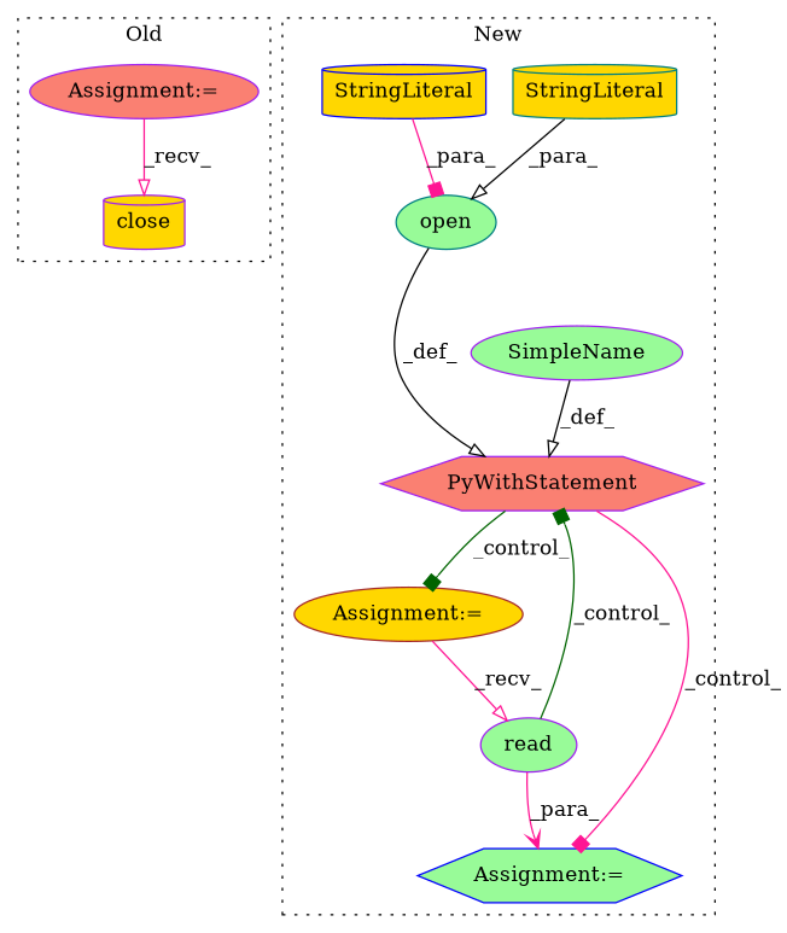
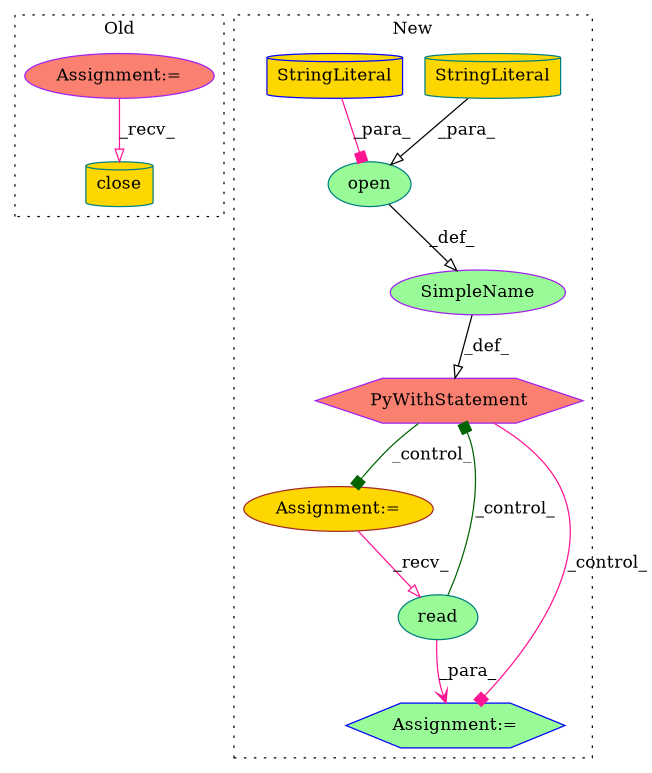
  digraph {
    node [a=32 color=purple fillcolor=gold l=1 shape=ellipse style=filled]
    edge [arrowhead=onormal color=deeppink]
-   n1 [l=7 label=close s=1358 shape=cylinder]
+   n1 [color=teal l=7 label=close s=1358 shape=cylinder]
    n2 [a=7 fillcolor=salmon label="Assignment:=" s=1283]
    n3 [color=teal fillcolor=palegreen l="5,1" label=open s="1155,1186"]
    n4 [a=104 fillcolor=salmon l="10,2" label=PyWithStatement s="1142,1187" shape=hexagon]
    n5 [a=7 color=brown label="Assignment:=" s=1204]
    n6 [a=42 fillcolor=palegreen label=SimpleName l=""]
    n7 [a=45 color=teal l=6 label=StringLiteral s=1180 shape=cylinder]
    n8 [a=45 color=blue l=4 label=StringLiteral s=1175 shape=cylinder]
-   n9 [fillcolor=palegreen l=6 label=read s=1233]
+   n9 [color=teal fillcolor=palegreen l=6 label=read s=1233]
    n10 [a=7 color=blue fillcolor=palegreen label="Assignment:=" s=1230 shape=hexagon]
    subgraph cluster_1 {
      label=Old
      style=dotted
      n1
      n2
    }
    subgraph cluster_2 {
      label=New
      style=dotted
      n3
      n4
      n5
      n6
      n7
      n8
      n9
      n10
    }
    n2 -> n1 [label=_recv_]
-   n3 -> n4 [color=black label=_def_]
+   n3 -> n6 [color=black label=_def_]
    n4 -> n5 [arrowhead=box color=darkgreen label=_control_]
    n4 -> n10 [arrowhead=box label=_control_]
    n5 -> n9 [label=_recv_]
    n6 -> n4 [color=black label=_def_]
    n7 -> n3 [color=black label=_para_]
    n8 -> n3 [arrowhead=box label=_para_]
    n9 -> n4 [arrowhead=box color=darkgreen label=_control_]
    n9 -> n10 [arrowhead=vee label=_para_]
  }
